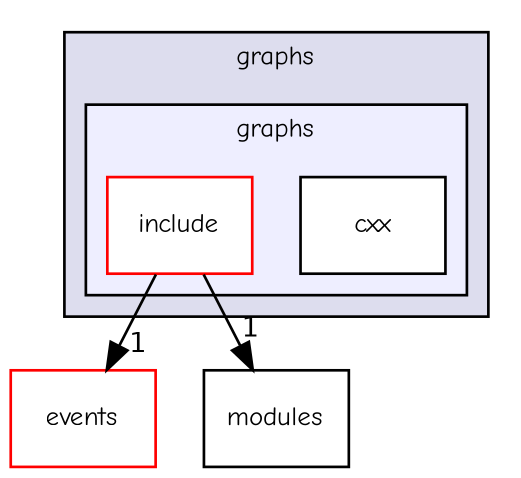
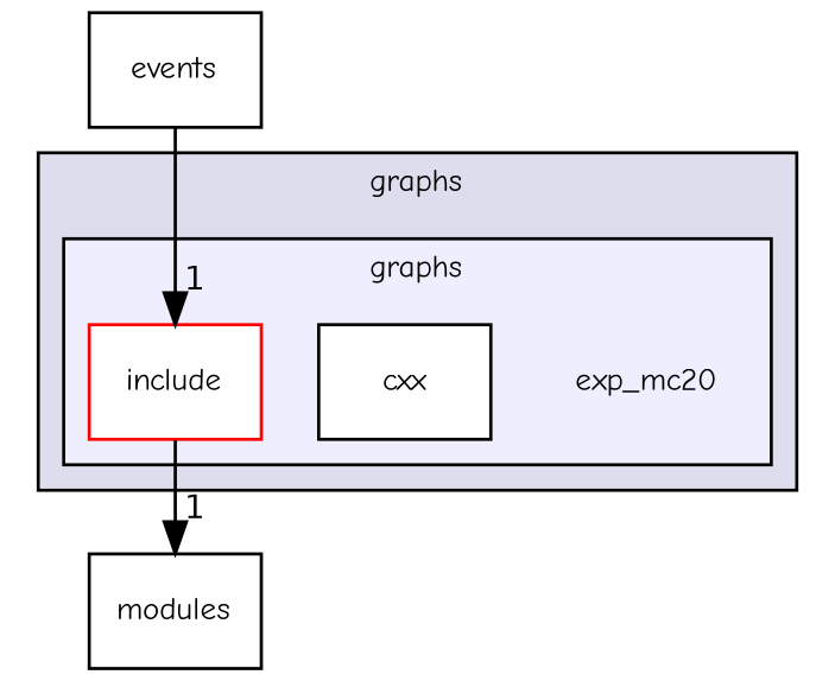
  digraph {
    compound=true
    fontname="Comic Neue"
    node [fontname="Comic Neue" fontsize=10 shape=box color=black fillcolor=white style=filled]
    edge [fontname="Comic Neue" headlabel=1 labeldistance=1.5 labelfontname=Helvetica labelfontsize=10]
+   n1 [label=exp_mc20 shape=plaintext color="" fillcolor="" style=""]
    n2 [label=cxx]
    n3 [color=red label=include]
-   n4 [color=red label=events]
+   n4 [label=events]
    n5 [label=modules]
    subgraph cluster_1 {
      bgcolor="#ddddee"
      fontsize=10
      label=graphs
      pencolor=black
      subgraph cluster_2 {
        bgcolor="#eeeeff"
        fontsize=10
        label=graphs
        pencolor=black
+       n1
        n2
        n3
      }
    }
-   n3 -> n4
+   n4 -> n3
    n3 -> n5
  }
